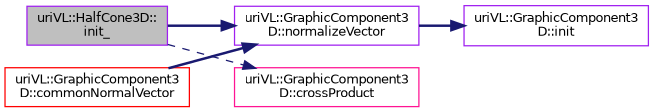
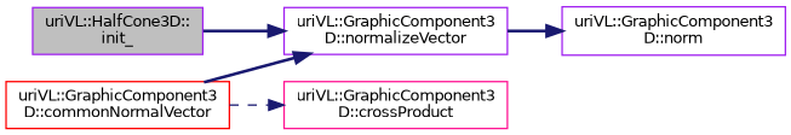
  digraph {
    rankdir=LR
    node [color=purple fillcolor=white fontname=Helvetica fontsize=10 shape=record style=filled]
    edge [color=midnightblue fontname=Helvetica fontsize=10 labelfontname=Helvetica labelfontsize=10 style=bold]
    n1 [fillcolor=grey75 fontcolor=black height=0.2 label="uriVL::HalfCone3D::\linit_" width=0.4]
    n2 [height=0.2 label="uriVL::GraphicComponent3\lD::normalizeVector" width=0.4]
    n3 [color=deeppink height=0.2 label="uriVL::GraphicComponent3\lD::crossProduct" width=0.4]
    n4 [color=red height=0.2 label="uriVL::GraphicComponent3\lD::commonNormalVector" width=0.4]
-   n5 [height=0.2 label="uriVL::GraphicComponent3\lD::init" width=0.4]
+   n5 [height=0.2 label="uriVL::GraphicComponent3\lD::norm" width=0.4]
    n1 -> n2
-   n1 -> n3 [style=dashed]
+   n4 -> n3 [style=dashed]
    n2 -> n5
    n4 -> n2
  }
